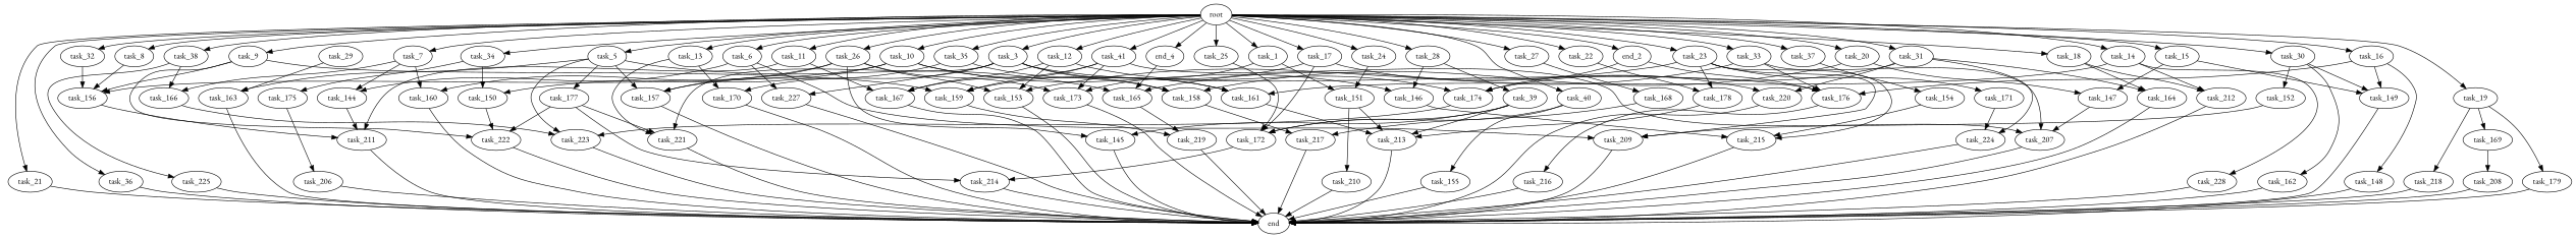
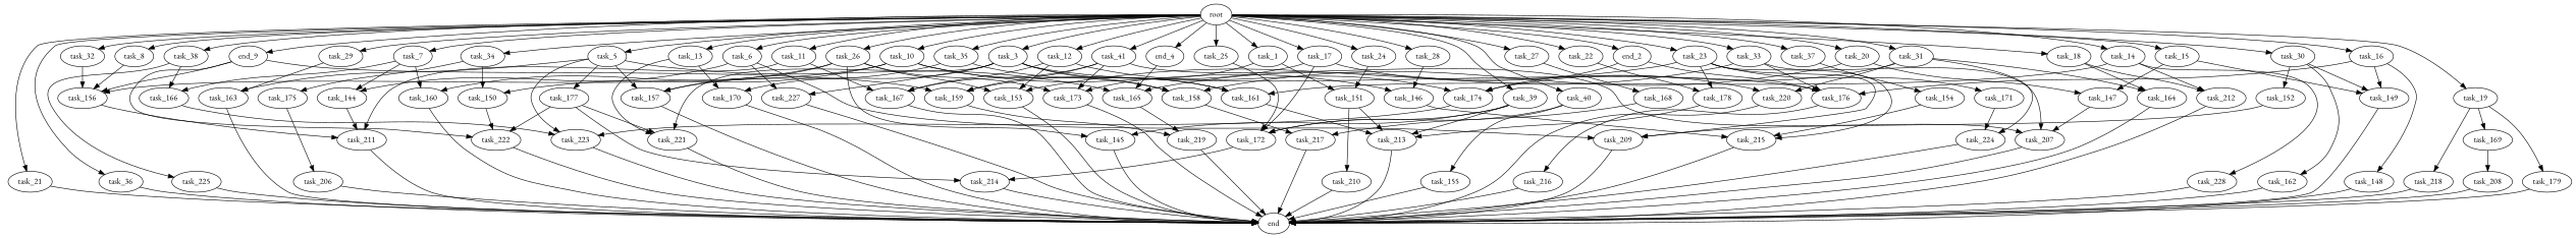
  digraph {
    fontname="EB Garamond"
    node [fontname="EB Garamond"]
    edge [fontname="EB Garamond"]
    root
    task_1
    n3 [label=end_2]
    task_3
    n5 [label=end_4]
    task_5
    task_6
    task_7
    task_8
-   task_9
+   task_9 [label=end_9]
    task_10
    task_11
    task_12
    task_13
    task_14
    task_15
    task_16
    task_17
    task_18
    task_19
    task_20
    task_21
    task_22
    task_23
    task_24
    task_25
    task_26
    task_27
    task_28
    task_29
    task_30
    task_31
    task_32
    task_33
    task_34
    task_35
    task_36
    task_37
    task_38
    task_39
    task_40
    task_41
    task_151
    task_173
    task_174
    task_176
    task_158
    task_161
    task_170
    task_221
    task_227
    task_165
    task_157
    task_163
    task_177
    task_223
    task_144
    task_209
    task_160
    task_166
    task_156
    task_159
    task_222
    task_146
    task_150
    task_167
    task_211
    task_153
    task_212
    task_228
    task_147
    task_149
    task_148
    task_172
    task_220
    task_164
    task_169
    task_179
    task_218
    end
    task_178
    task_171
    task_215
    task_145
    task_168
    task_152
    task_162
    task_224
    task_207
    task_175
    task_154
    task_225
    task_213
    task_155
    task_210
    task_216
    task_217
    task_219
    task_214
    task_208
    task_206
    root -> task_1
    root -> n3
    root -> task_3
    root -> n5
    root -> task_5
    root -> task_6
    root -> task_7
    root -> task_8
    root -> task_9
    root -> task_10
    root -> task_11
    root -> task_12
    root -> task_13
    root -> task_14
    root -> task_15
    root -> task_16
    root -> task_17
    root -> task_18
    root -> task_19
    root -> task_20
    root -> task_21
    root -> task_22
    root -> task_23
    root -> task_24
    root -> task_25
    root -> task_26
    root -> task_27
    root -> task_28
+   root -> task_29
    root -> task_30
    root -> task_31
    root -> task_32
    root -> task_33
    root -> task_34
    root -> task_35
    root -> task_36
    root -> task_37
    root -> task_38
-   task_28 -> task_39
+   root -> task_39
    root -> task_40
    root -> task_41
    task_1 -> task_151
    task_1 -> task_173
    n3 -> task_174
    n3 -> task_176
    task_3 -> task_176
    task_3 -> task_158
    task_3 -> task_161
    task_3 -> task_170
    task_3 -> task_221
    task_3 -> task_227
    n5 -> task_165
    task_5 -> task_165
    task_5 -> task_157
    task_5 -> task_163
    task_5 -> task_177
    task_5 -> task_223
    task_6 -> task_227
    task_6 -> task_144
    task_6 -> task_209
    task_7 -> task_144
    task_7 -> task_160
    task_7 -> task_166
    task_8 -> task_156
    task_9 -> task_156
    task_9 -> task_159
    task_9 -> task_222
    task_10 -> task_158
    task_10 -> task_156
    task_10 -> task_146
    task_10 -> task_150
    task_11 -> task_167
    task_11 -> task_211
    task_12 -> task_174
    task_12 -> task_167
    task_12 -> task_153
    task_13 -> task_170
    task_13 -> task_221
    task_14 -> task_161
    task_14 -> task_212
    task_14 -> task_228
    task_15 -> task_147
    task_15 -> task_149
    task_16 -> task_176
    task_16 -> task_149
    task_16 -> task_148
    task_17 -> task_159
    task_17 -> task_172
    task_17 -> task_220
    task_18 -> task_212
    task_18 -> task_164
    task_19 -> task_169
    task_19 -> task_179
    task_19 -> task_218
    task_20 -> task_158
    task_20 -> task_147
    task_21 -> end
    task_22 -> task_178
    task_23 -> task_209
    task_23 -> task_153
    task_23 -> task_178
    task_23 -> task_171
    task_23 -> task_215
    task_24 -> task_151
    task_25 -> task_172
    task_26 -> task_173
    task_26 -> task_157
    task_26 -> task_160
    task_26 -> task_153
    task_26 -> task_145
    task_27 -> task_168
    task_28 -> task_146
    task_29 -> task_163
    task_30 -> task_149
    task_30 -> task_152
    task_30 -> task_162
    task_31 -> task_174
    task_31 -> task_220
    task_31 -> task_164
    task_31 -> task_224
    task_32 -> task_156
    task_33 -> task_176
    task_33 -> task_165
    task_33 -> task_207
    task_34 -> task_150
    task_34 -> task_175
    task_35 -> task_161
    task_35 -> task_157
    task_36 -> end
    task_37 -> task_154
    task_38 -> task_166
    task_38 -> task_225
    task_39 -> task_172
    task_39 -> task_145
    task_39 -> task_213
    task_40 -> task_172
    task_40 -> task_155
    task_41 -> task_173
    task_41 -> task_159
    task_41 -> task_167
    task_41 -> task_207
    task_151 -> task_213
    task_151 -> task_210
    task_173 -> end
    task_174 -> task_223
    task_176 -> task_216
    task_158 -> task_217
    task_161 -> task_213
    task_170 -> end
    task_221 -> end
    task_227 -> end
    task_165 -> task_219
    task_157 -> end
    task_163 -> end
    task_177 -> task_221
    task_177 -> task_222
    task_177 -> task_214
    task_223 -> end
    task_144 -> task_211
    task_209 -> end
    task_160 -> end
    task_166 -> task_223
    task_156 -> task_211
    task_159 -> task_219
    task_222 -> end
    task_146 -> task_215
    task_150 -> task_222
    task_167 -> end
    task_211 -> end
    task_153 -> end
    task_212 -> end
    task_228 -> end
    task_147 -> task_207
    task_149 -> end
    task_148 -> end
    task_172 -> task_214
    task_220 -> end
    task_164 -> end
    task_169 -> task_208
    task_179 -> end
    task_218 -> end
    task_178 -> task_213
    task_171 -> task_224
    task_215 -> end
    task_145 -> end
    task_168 -> task_217
    task_152 -> task_209
    task_162 -> end
    task_224 -> end
    task_207 -> end
    task_175 -> task_206
    task_154 -> task_215
    task_225 -> end
    task_213 -> end
    task_155 -> end
    task_210 -> end
    task_216 -> end
    task_217 -> end
    task_219 -> end
    task_214 -> end
    task_208 -> end
    task_206 -> end
  }
